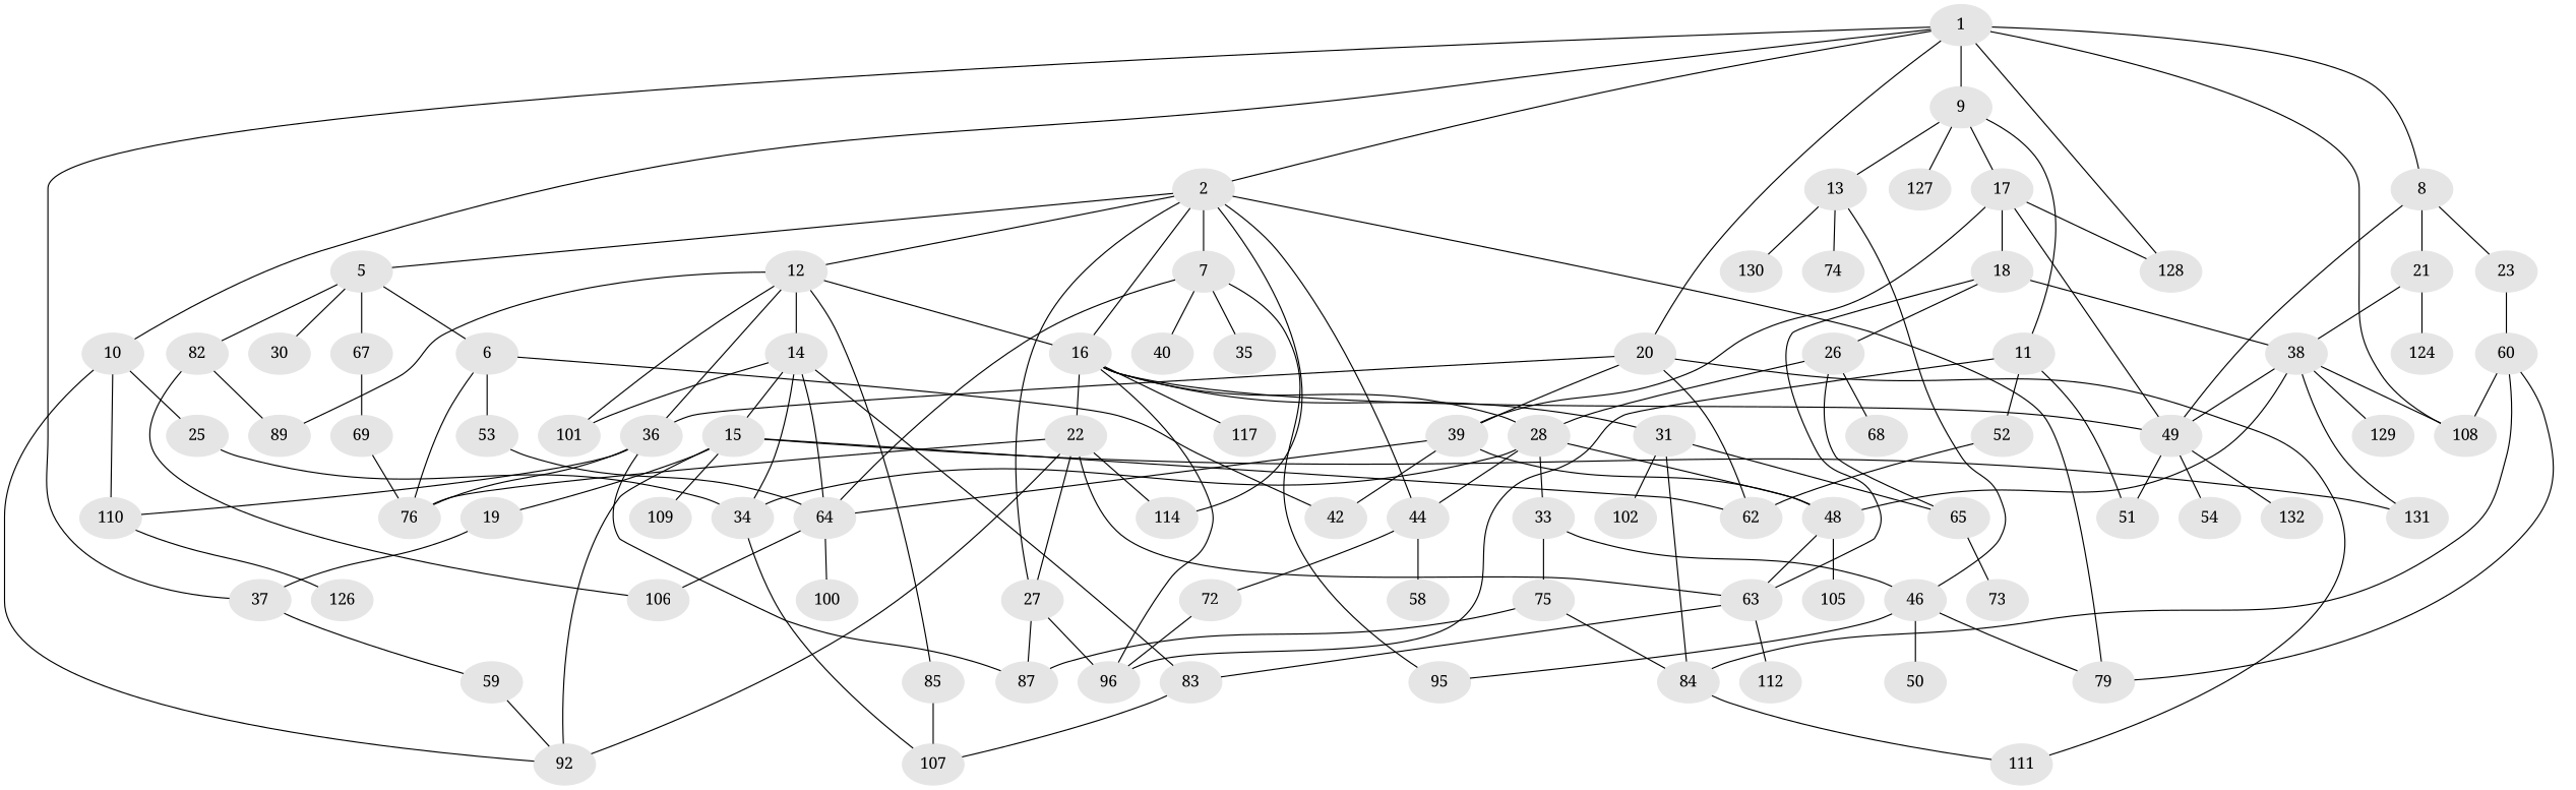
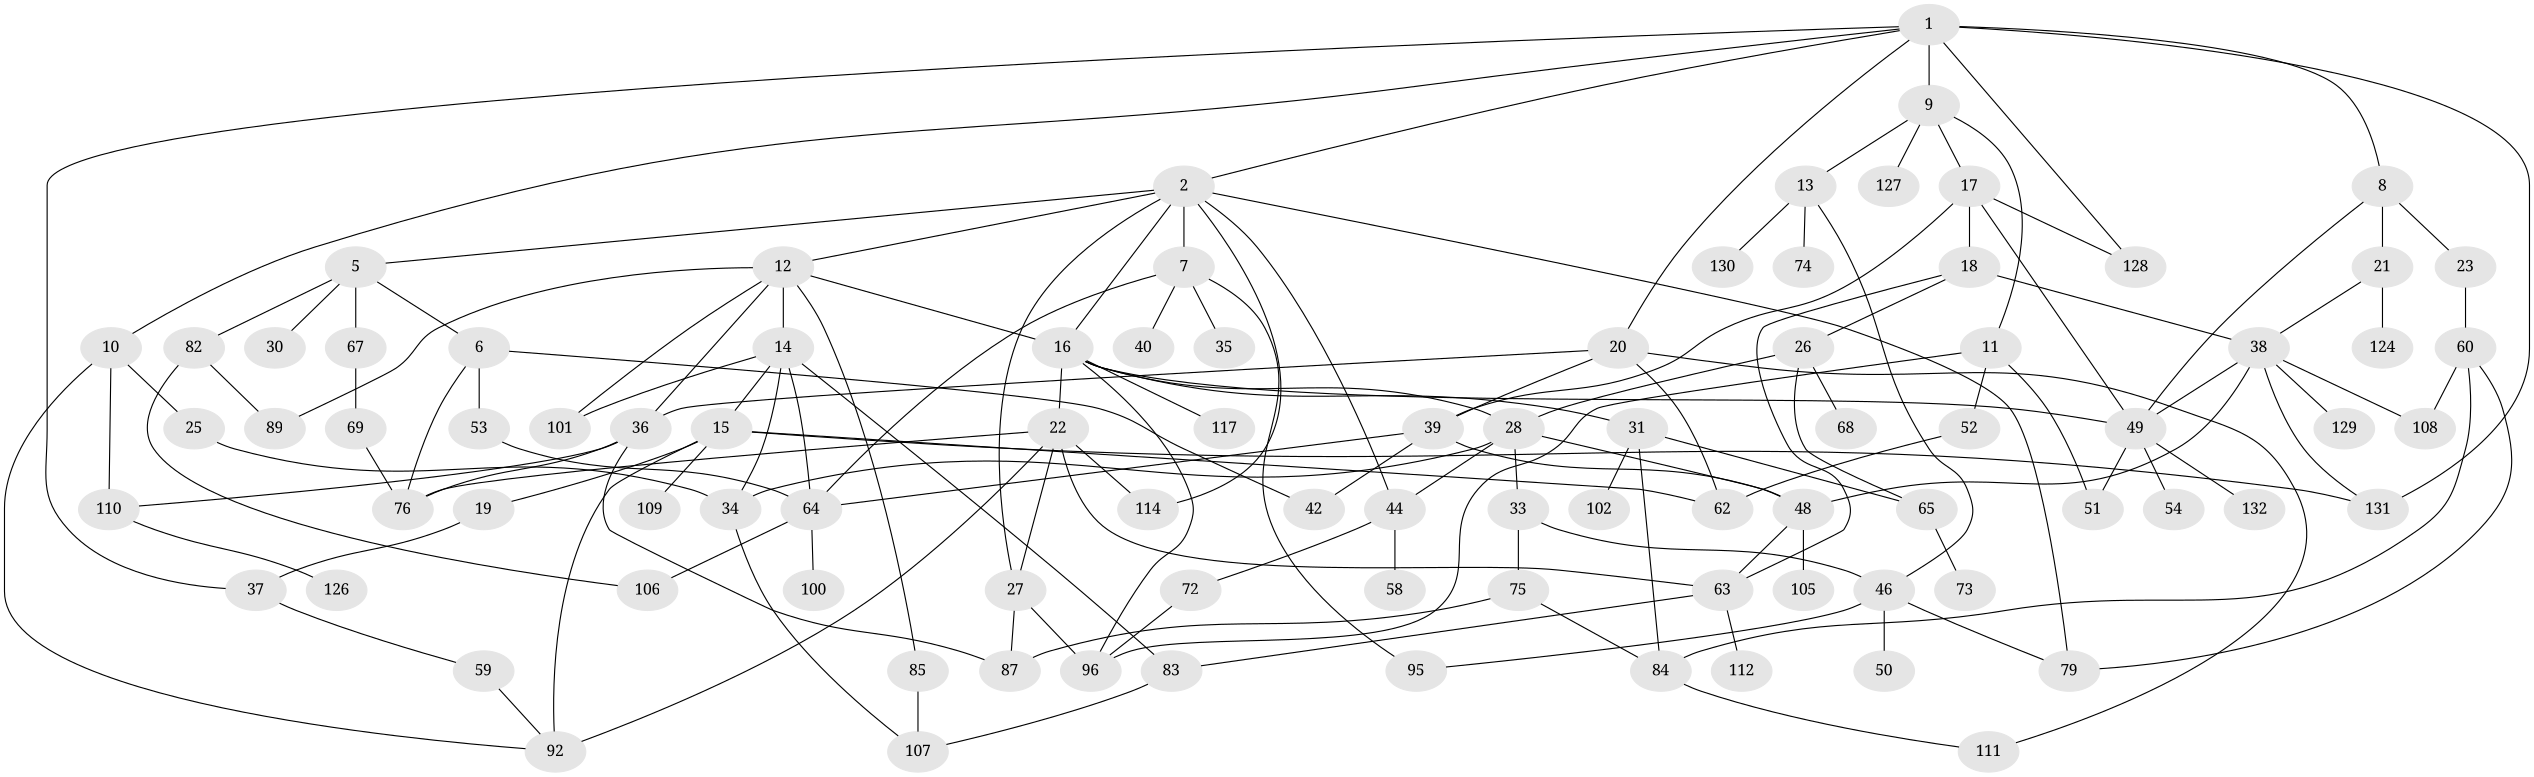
  graph {
    fontname="Noto Serif"
    node [color=gray90 fontname="Noto Serif" style=filled]
    edge [fontname="Noto Serif"]
    1 [super="+3"]
    2 [super="+4"]
    8
    9 [super="+86"]
    10 [super="+55"]
    20 [super="+88"]
    37 [super="+120"]
    128
    131
    5 [super="+61"]
    7 [super="+24"]
    12 [super="+99"]
    16 [super="+94"]
    27 [super="+41"]
    44 [super="+91"]
    79
    114
    21 [super="+71"]
    23 [super="+47"]
    49 [super="+135"]
    11
    13 [super="+56"]
    17 [super="+29"]
    127
    25
    92 [super="+93"]
    110 [super="+125"]
    36 [super="+70"]
    62
    39 [super="+134"]
    111
    59
    6 [super="+32"]
    30
    67
    82
    35
    40
    64
    95
    14 [super="+78"]
    85
    89
    101
    96 [super="+121"]
    22 [super="+119"]
    28 [super="+57"]
    31 [super="+66"]
    117
    87
    58 [super="+133"]
    72
    42
    53 [super="+90"]
    76 [super="+104"]
    69 [super="+123"]
    106
    100
    38 [super="+43"]
    124
    60 [super="+80"]
    51
    54
    132
    52 [super="+113"]
    46 [super="+118"]
    74
    130
    18
    34 [super="+115"]
    126
    15 [super="+45"]
    83 [super="+98"]
    107
    50
    19 [super="+103"]
    109
    63 [super="+77"]
    33 [super="+116"]
    48 [super="+122"]
    65
    84
    102
    26 [super="+81"]
    68
    108
    129
    112
    73
    75 [super="+97"]
    105
    1 -- 2
    1 -- 8
    1 -- 9
    1 -- 10
    1 -- 20
    1 -- 37
    1 -- 128
-   1 -- 108
+   1 -- 131
    2 -- 5
    2 -- 7 [weight=2]
    2 -- 12
    2 -- 16
    2 -- 27
    2 -- 44
    2 -- 79
    2 -- 114
    8 -- 21
    8 -- 23
    8 -- 49
    9 -- 11
    9 -- 13
    9 -- 17
    9 -- 127
    10 -- 25
    10 -- 92
    10 -- 110
    20 -- 36
    20 -- 62
    20 -- 39
    20 -- 111
    37 -- 59
    5 -- 6
    5 -- 30
    5 -- 67
    5 -- 82
    7 -- 35
    7 -- 40
    7 -- 64
    7 -- 95
    12 -- 16
    12 -- 36
    12 -- 14
    12 -- 85
    12 -- 89
    12 -- 101
    16 -- 49
    16 -- 96
    16 -- 22
    16 -- 28
    16 -- 31
    16 -- 117
    27 -- 96
    27 -- 87
    44 -- 58
    44 -- 72
    21 -- 38
    21 -- 124
    23 -- 60
    49 -- 51
    49 -- 54
    49 -- 132
    11 -- 96
    11 -- 51
    11 -- 52
    13 -- 46
    13 -- 74
    13 -- 130
    17 -- 128
    17 -- 49
    17 -- 39
    17 -- 18
    25 -- 34
    110 -- 126
    36 -- 110
    36 -- 87
    36 -- 76
    39 -- 64
    39 -- 42
    39 -- 48
    59 -- 92
    6 -- 42
    6 -- 53
    6 -- 76
    67 -- 69
    82 -- 89
    82 -- 106
    64 -- 106
    64 -- 100
    14 -- 64
    14 -- 101
    14 -- 34
    14 -- 15
    14 -- 83
    85 -- 107
    22 -- 27
    22 -- 114
    22 -- 92
    22 -- 76
    22 -- 63
    28 -- 44
    28 -- 34
    28 -- 33
    28 -- 48
    31 -- 65
    31 -- 84
    31 -- 102
    72 -- 96
    53 -- 64
    69 -- 76
    38 -- 131
    38 -- 49
    38 -- 48
    38 -- 108
    38 -- 129
    60 -- 79
    60 -- 84
    60 -- 108
    52 -- 62
    46 -- 79
    46 -- 95
    46 -- 50
    18 -- 38
    18 -- 63
    18 -- 26
    34 -- 107
    15 -- 131
    15 -- 92
    15 -- 62
    15 -- 19
    15 -- 109
    83 -- 107
    19 -- 37
    63 -- 83
    63 -- 112
    33 -- 46
    33 -- 75
    48 -- 63
    48 -- 105
    65 -- 73
    84 -- 111
    26 -- 28
    26 -- 65
    26 -- 68
    75 -- 87
    75 -- 84
  }
